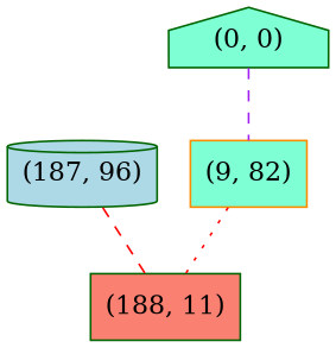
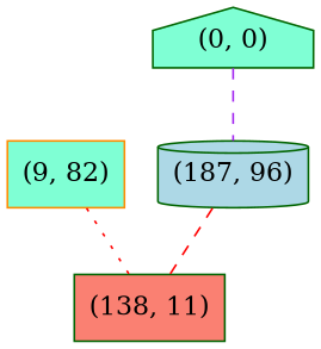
  graph {
    node [color=darkgreen fillcolor=aquamarine shape=box style=filled]
    edge [color=red style=dashed weight=1]
    "(187, 96)" [fillcolor=lightblue shape=cylinder]
-   "(188, 11)" [fillcolor=salmon]
+   "(188, 11)" [fillcolor=salmon label="(138, 11)"]
    "(0, 0)" [shape=house]
    n4 [color=darkorange label="(9, 82)"]
    "(187, 96)" -- "(188, 11)"
-   "(0, 0)" -- n4 [color=purple weight=4]
+   "(0, 0)" -- "(187, 96)" [color=purple weight=4]
    n4 -- "(188, 11)" [style=dotted]
  }
